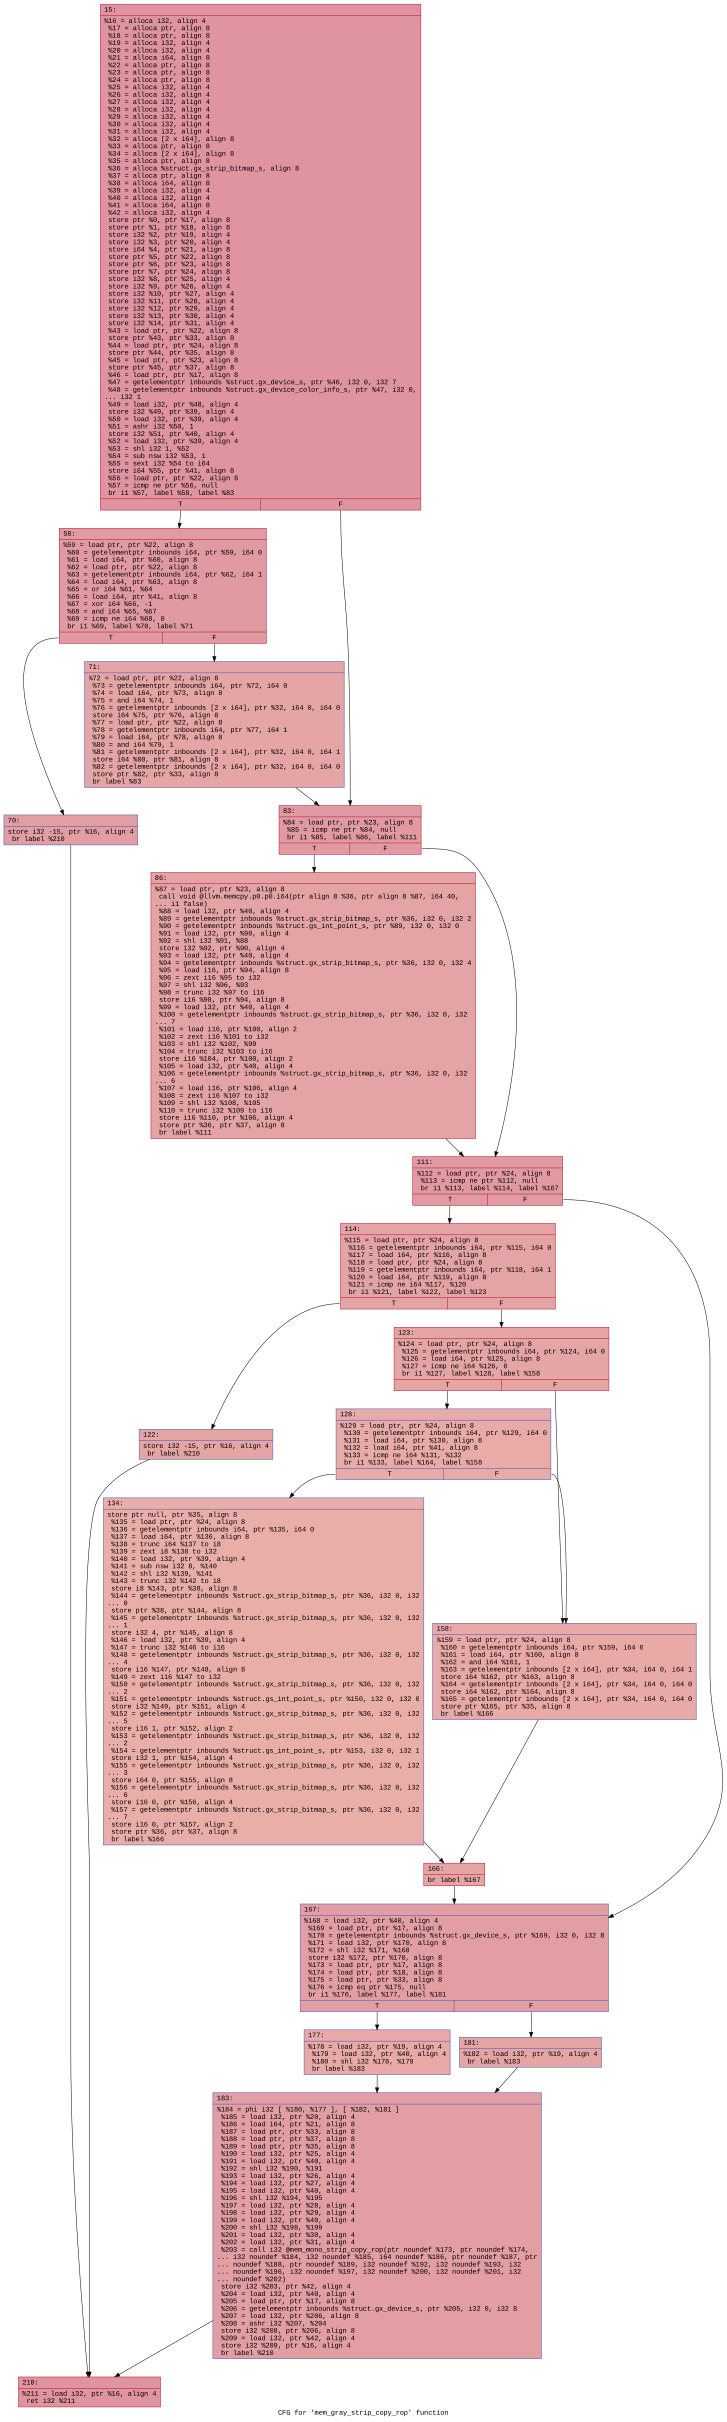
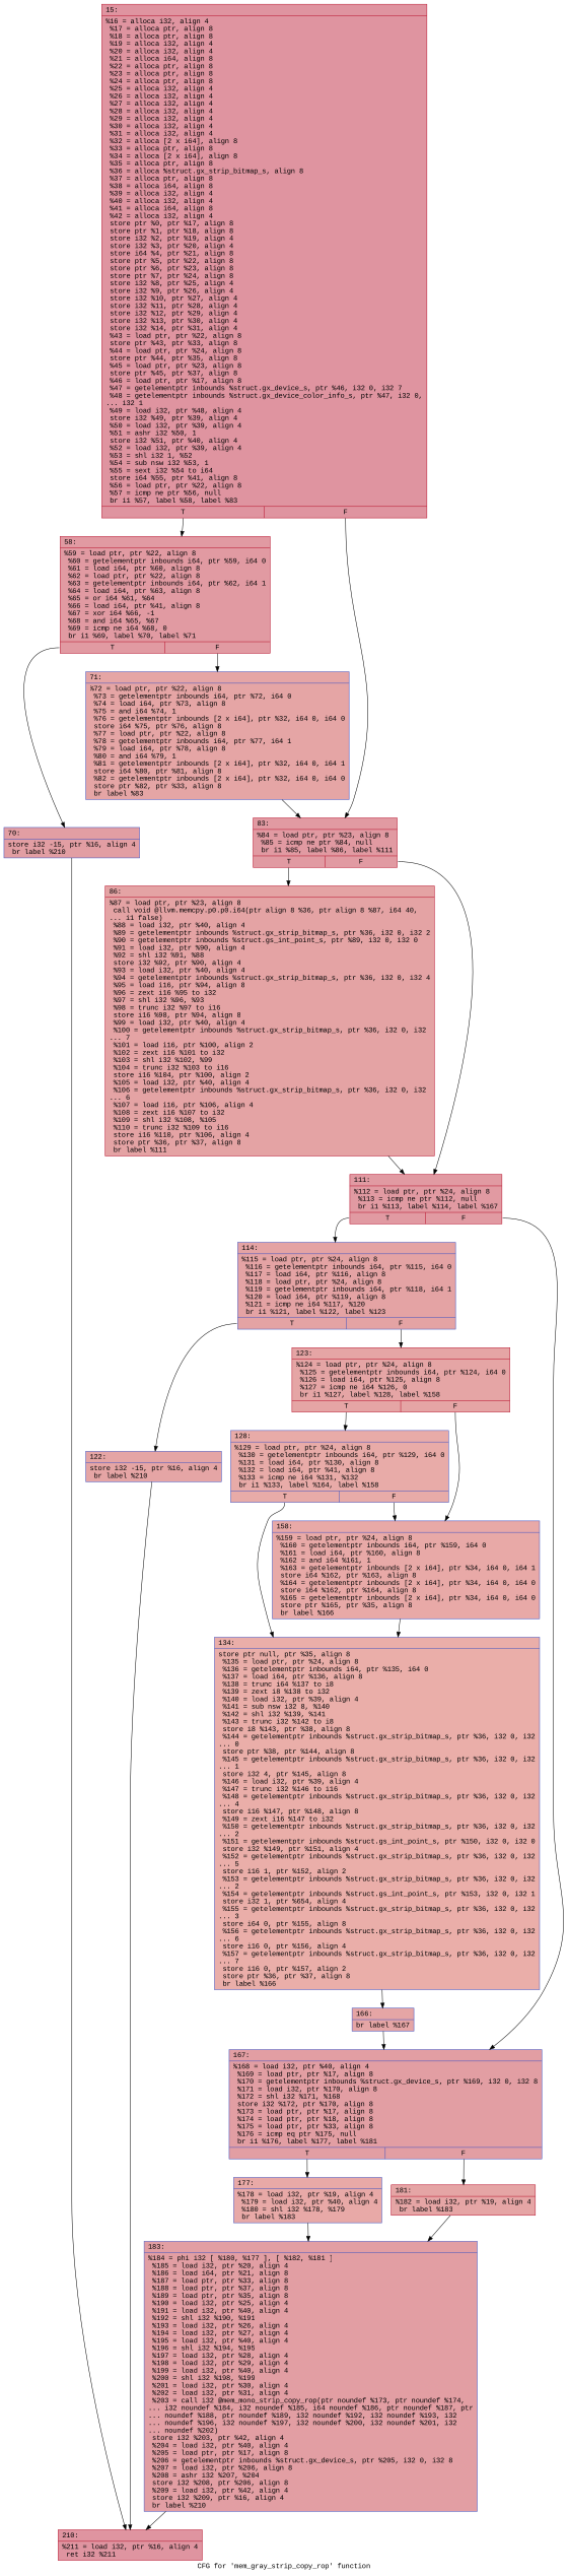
  digraph {
    fontname="Liberation Mono"
    label="CFG for 'mem_gray_strip_copy_rop' function"
    node [color="#3d50c3ff" fillcolor="#c5333470" fontname="Liberation Mono" shape=record style=filled]
    edge [fontname="Liberation Mono"]
    n1 [color="#b70d28ff" fillcolor="#b70d2870" label="{15:\l|  %16 = alloca i32, align 4\l  %17 = alloca ptr, align 8\l  %18 = alloca ptr, align 8\l  %19 = alloca i32, align 4\l  %20 = alloca i32, align 4\l  %21 = alloca i64, align 8\l  %22 = alloca ptr, align 8\l  %23 = alloca ptr, align 8\l  %24 = alloca ptr, align 8\l  %25 = alloca i32, align 4\l  %26 = alloca i32, align 4\l  %27 = alloca i32, align 4\l  %28 = alloca i32, align 4\l  %29 = alloca i32, align 4\l  %30 = alloca i32, align 4\l  %31 = alloca i32, align 4\l  %32 = alloca [2 x i64], align 8\l  %33 = alloca ptr, align 8\l  %34 = alloca [2 x i64], align 8\l  %35 = alloca ptr, align 8\l  %36 = alloca %struct.gx_strip_bitmap_s, align 8\l  %37 = alloca ptr, align 8\l  %38 = alloca i64, align 8\l  %39 = alloca i32, align 4\l  %40 = alloca i32, align 4\l  %41 = alloca i64, align 8\l  %42 = alloca i32, align 4\l  store ptr %0, ptr %17, align 8\l  store ptr %1, ptr %18, align 8\l  store i32 %2, ptr %19, align 4\l  store i32 %3, ptr %20, align 4\l  store i64 %4, ptr %21, align 8\l  store ptr %5, ptr %22, align 8\l  store ptr %6, ptr %23, align 8\l  store ptr %7, ptr %24, align 8\l  store i32 %8, ptr %25, align 4\l  store i32 %9, ptr %26, align 4\l  store i32 %10, ptr %27, align 4\l  store i32 %11, ptr %28, align 4\l  store i32 %12, ptr %29, align 4\l  store i32 %13, ptr %30, align 4\l  store i32 %14, ptr %31, align 4\l  %43 = load ptr, ptr %22, align 8\l  store ptr %43, ptr %33, align 8\l  %44 = load ptr, ptr %24, align 8\l  store ptr %44, ptr %35, align 8\l  %45 = load ptr, ptr %23, align 8\l  store ptr %45, ptr %37, align 8\l  %46 = load ptr, ptr %17, align 8\l  %47 = getelementptr inbounds %struct.gx_device_s, ptr %46, i32 0, i32 7\l  %48 = getelementptr inbounds %struct.gx_device_color_info_s, ptr %47, i32 0,\l... i32 1\l  %49 = load i32, ptr %48, align 4\l  store i32 %49, ptr %39, align 4\l  %50 = load i32, ptr %39, align 4\l  %51 = ashr i32 %50, 1\l  store i32 %51, ptr %40, align 4\l  %52 = load i32, ptr %39, align 4\l  %53 = shl i32 1, %52\l  %54 = sub nsw i32 %53, 1\l  %55 = sext i32 %54 to i64\l  store i64 %55, ptr %41, align 8\l  %56 = load ptr, ptr %22, align 8\l  %57 = icmp ne ptr %56, null\l  br i1 %57, label %58, label %83\l|{<s0>T|<s1>F}}"]
    n2 [color="#b70d28ff" fillcolor="#bb1b2c70" label="{58:\l|  %59 = load ptr, ptr %22, align 8\l  %60 = getelementptr inbounds i64, ptr %59, i64 0\l  %61 = load i64, ptr %60, align 8\l  %62 = load ptr, ptr %22, align 8\l  %63 = getelementptr inbounds i64, ptr %62, i64 1\l  %64 = load i64, ptr %63, align 8\l  %65 = or i64 %61, %64\l  %66 = load i64, ptr %41, align 8\l  %67 = xor i64 %66, -1\l  %68 = and i64 %65, %67\l  %69 = icmp ne i64 %68, 0\l  br i1 %69, label %70, label %71\l|{<s0>T|<s1>F}}"]
    n3 [color="#b70d28ff" fillcolor="#bb1b2c70" label="{83:\l|  %84 = load ptr, ptr %23, align 8\l  %85 = icmp ne ptr %84, null\l  br i1 %85, label %86, label %111\l|{<s0>T|<s1>F}}"]
    n4 [fillcolor="#be242e70" label="{70:\l|  store i32 -15, ptr %16, align 4\l  br label %210\l}"]
    n5 [label="{71:\l|  %72 = load ptr, ptr %22, align 8\l  %73 = getelementptr inbounds i64, ptr %72, i64 0\l  %74 = load i64, ptr %73, align 8\l  %75 = and i64 %74, 1\l  %76 = getelementptr inbounds [2 x i64], ptr %32, i64 0, i64 0\l  store i64 %75, ptr %76, align 8\l  %77 = load ptr, ptr %22, align 8\l  %78 = getelementptr inbounds i64, ptr %77, i64 1\l  %79 = load i64, ptr %78, align 8\l  %80 = and i64 %79, 1\l  %81 = getelementptr inbounds [2 x i64], ptr %32, i64 0, i64 1\l  store i64 %80, ptr %81, align 8\l  %82 = getelementptr inbounds [2 x i64], ptr %32, i64 0, i64 0\l  store ptr %82, ptr %33, align 8\l  br label %83\l}"]
    n6 [color="#b70d28ff" fillcolor="#c32e3170" label="{86:\l|  %87 = load ptr, ptr %23, align 8\l  call void @llvm.memcpy.p0.p0.i64(ptr align 8 %36, ptr align 8 %87, i64 40,\l... i1 false)\l  %88 = load i32, ptr %40, align 4\l  %89 = getelementptr inbounds %struct.gx_strip_bitmap_s, ptr %36, i32 0, i32 2\l  %90 = getelementptr inbounds %struct.gs_int_point_s, ptr %89, i32 0, i32 0\l  %91 = load i32, ptr %90, align 4\l  %92 = shl i32 %91, %88\l  store i32 %92, ptr %90, align 4\l  %93 = load i32, ptr %40, align 4\l  %94 = getelementptr inbounds %struct.gx_strip_bitmap_s, ptr %36, i32 0, i32 4\l  %95 = load i16, ptr %94, align 8\l  %96 = zext i16 %95 to i32\l  %97 = shl i32 %96, %93\l  %98 = trunc i32 %97 to i16\l  store i16 %98, ptr %94, align 8\l  %99 = load i32, ptr %40, align 4\l  %100 = getelementptr inbounds %struct.gx_strip_bitmap_s, ptr %36, i32 0, i32\l... 7\l  %101 = load i16, ptr %100, align 2\l  %102 = zext i16 %101 to i32\l  %103 = shl i32 %102, %99\l  %104 = trunc i32 %103 to i16\l  store i16 %104, ptr %100, align 2\l  %105 = load i32, ptr %40, align 4\l  %106 = getelementptr inbounds %struct.gx_strip_bitmap_s, ptr %36, i32 0, i32\l... 6\l  %107 = load i16, ptr %106, align 4\l  %108 = zext i16 %107 to i32\l  %109 = shl i32 %108, %105\l  %110 = trunc i32 %109 to i16\l  store i16 %110, ptr %106, align 4\l  store ptr %36, ptr %37, align 8\l  br label %111\l}"]
    n7 [color="#b70d28ff" fillcolor="#bb1b2c70" label="{111:\l|  %112 = load ptr, ptr %24, align 8\l  %113 = icmp ne ptr %112, null\l  br i1 %113, label %114, label %167\l|{<s0>T|<s1>F}}"]
    n8 [color="#b70d28ff" fillcolor="#b70d2870" label="{210:\l|  %211 = load i32, ptr %16, align 4\l  ret i32 %211\l}"]
-   n9 [color="#b70d28ff" fillcolor="#c32e3170" label="{114:\l|  %115 = load ptr, ptr %24, align 8\l  %116 = getelementptr inbounds i64, ptr %115, i64 0\l  %117 = load i64, ptr %116, align 8\l  %118 = load ptr, ptr %24, align 8\l  %119 = getelementptr inbounds i64, ptr %118, i64 1\l  %120 = load i64, ptr %119, align 8\l  %121 = icmp ne i64 %117, %120\l  br i1 %121, label %122, label %123\l|{<s0>T|<s1>F}}"]
+   n9 [fillcolor="#c32e3170" label="{114:\l|  %115 = load ptr, ptr %24, align 8\l  %116 = getelementptr inbounds i64, ptr %115, i64 0\l  %117 = load i64, ptr %116, align 8\l  %118 = load ptr, ptr %24, align 8\l  %119 = getelementptr inbounds i64, ptr %118, i64 1\l  %120 = load i64, ptr %119, align 8\l  %121 = icmp ne i64 %117, %120\l  br i1 %121, label %122, label %123\l|{<s0>T|<s1>F}}"]
    n10 [fillcolor="#be242e70" label="{167:\l|  %168 = load i32, ptr %40, align 4\l  %169 = load ptr, ptr %17, align 8\l  %170 = getelementptr inbounds %struct.gx_device_s, ptr %169, i32 0, i32 8\l  %171 = load i32, ptr %170, align 8\l  %172 = shl i32 %171, %168\l  store i32 %172, ptr %170, align 8\l  %173 = load ptr, ptr %17, align 8\l  %174 = load ptr, ptr %18, align 8\l  %175 = load ptr, ptr %33, align 8\l  %176 = icmp eq ptr %175, null\l  br i1 %176, label %177, label %181\l|{<s0>T|<s1>F}}"]
    n11 [label="{122:\l|  store i32 -15, ptr %16, align 4\l  br label %210\l}"]
    n12 [color="#b70d28ff" label="{123:\l|  %124 = load ptr, ptr %24, align 8\l  %125 = getelementptr inbounds i64, ptr %124, i64 0\l  %126 = load i64, ptr %125, align 8\l  %127 = icmp ne i64 %126, 0\l  br i1 %127, label %128, label %158\l|{<s0>T|<s1>F}}"]
    n13 [fillcolor="#ca3b3770" label="{177:\l|  %178 = load i32, ptr %19, align 4\l  %179 = load i32, ptr %40, align 4\l  %180 = shl i32 %178, %179\l  br label %183\l}"]
-   n14 [label="{181:\l|  %182 = load i32, ptr %19, align 4\l  br label %183\l}"]
+   n14 [color="#b70d28ff" label="{181:\l|  %182 = load i32, ptr %19, align 4\l  br label %183\l}"]
    n15 [fillcolor="#cc403a70" label="{128:\l|  %129 = load ptr, ptr %24, align 8\l  %130 = getelementptr inbounds i64, ptr %129, i64 0\l  %131 = load i64, ptr %130, align 8\l  %132 = load i64, ptr %41, align 8\l  %133 = icmp ne i64 %131, %132\l  br i1 %133, label %164, label %158\l|{<s0>T|<s1>F}}"]
    n16 [fillcolor="#ca3b3770" label="{158:\l|  %159 = load ptr, ptr %24, align 8\l  %160 = getelementptr inbounds i64, ptr %159, i64 0\l  %161 = load i64, ptr %160, align 8\l  %162 = and i64 %161, 1\l  %163 = getelementptr inbounds [2 x i64], ptr %34, i64 0, i64 1\l  store i64 %162, ptr %163, align 8\l  %164 = getelementptr inbounds [2 x i64], ptr %34, i64 0, i64 0\l  store i64 %162, ptr %164, align 8\l  %165 = getelementptr inbounds [2 x i64], ptr %34, i64 0, i64 0\l  store ptr %165, ptr %35, align 8\l  br label %166\l}"]
    n17 [fillcolor="#be242e70" label="{183:\l|  %184 = phi i32 [ %180, %177 ], [ %182, %181 ]\l  %185 = load i32, ptr %20, align 4\l  %186 = load i64, ptr %21, align 8\l  %187 = load ptr, ptr %33, align 8\l  %188 = load ptr, ptr %37, align 8\l  %189 = load ptr, ptr %35, align 8\l  %190 = load i32, ptr %25, align 4\l  %191 = load i32, ptr %40, align 4\l  %192 = shl i32 %190, %191\l  %193 = load i32, ptr %26, align 4\l  %194 = load i32, ptr %27, align 4\l  %195 = load i32, ptr %40, align 4\l  %196 = shl i32 %194, %195\l  %197 = load i32, ptr %28, align 4\l  %198 = load i32, ptr %29, align 4\l  %199 = load i32, ptr %40, align 4\l  %200 = shl i32 %198, %199\l  %201 = load i32, ptr %30, align 4\l  %202 = load i32, ptr %31, align 4\l  %203 = call i32 @mem_mono_strip_copy_rop(ptr noundef %173, ptr noundef %174,\l... i32 noundef %184, i32 noundef %185, i64 noundef %186, ptr noundef %187, ptr\l... noundef %188, ptr noundef %189, i32 noundef %192, i32 noundef %193, i32\l... noundef %196, i32 noundef %197, i32 noundef %200, i32 noundef %201, i32\l... noundef %202)\l  store i32 %203, ptr %42, align 4\l  %204 = load i32, ptr %40, align 4\l  %205 = load ptr, ptr %17, align 8\l  %206 = getelementptr inbounds %struct.gx_device_s, ptr %205, i32 0, i32 8\l  %207 = load i32, ptr %206, align 8\l  %208 = ashr i32 %207, %204\l  store i32 %208, ptr %206, align 8\l  %209 = load i32, ptr %42, align 4\l  store i32 %209, ptr %16, align 4\l  br label %210\l}"]
-   n18 [fillcolor="#d0473d70" label="{134:\l|  store ptr null, ptr %35, align 8\l  %135 = load ptr, ptr %24, align 8\l  %136 = getelementptr inbounds i64, ptr %135, i64 0\l  %137 = load i64, ptr %136, align 8\l  %138 = trunc i64 %137 to i8\l  %139 = zext i8 %138 to i32\l  %140 = load i32, ptr %39, align 4\l  %141 = sub nsw i32 8, %140\l  %142 = shl i32 %139, %141\l  %143 = trunc i32 %142 to i8\l  store i8 %143, ptr %38, align 8\l  %144 = getelementptr inbounds %struct.gx_strip_bitmap_s, ptr %36, i32 0, i32\l... 0\l  store ptr %38, ptr %144, align 8\l  %145 = getelementptr inbounds %struct.gx_strip_bitmap_s, ptr %36, i32 0, i32\l... 1\l  store i32 4, ptr %145, align 8\l  %146 = load i32, ptr %39, align 4\l  %147 = trunc i32 %146 to i16\l  %148 = getelementptr inbounds %struct.gx_strip_bitmap_s, ptr %36, i32 0, i32\l... 4\l  store i16 %147, ptr %148, align 8\l  %149 = zext i16 %147 to i32\l  %150 = getelementptr inbounds %struct.gx_strip_bitmap_s, ptr %36, i32 0, i32\l... 2\l  %151 = getelementptr inbounds %struct.gs_int_point_s, ptr %150, i32 0, i32 0\l  store i32 %149, ptr %151, align 4\l  %152 = getelementptr inbounds %struct.gx_strip_bitmap_s, ptr %36, i32 0, i32\l... 5\l  store i16 1, ptr %152, align 2\l  %153 = getelementptr inbounds %struct.gx_strip_bitmap_s, ptr %36, i32 0, i32\l... 2\l  %154 = getelementptr inbounds %struct.gs_int_point_s, ptr %153, i32 0, i32 1\l  store i32 1, ptr %154, align 4\l  %155 = getelementptr inbounds %struct.gx_strip_bitmap_s, ptr %36, i32 0, i32\l... 3\l  store i64 0, ptr %155, align 8\l  %156 = getelementptr inbounds %struct.gx_strip_bitmap_s, ptr %36, i32 0, i32\l... 6\l  store i16 0, ptr %156, align 4\l  %157 = getelementptr inbounds %struct.gx_strip_bitmap_s, ptr %36, i32 0, i32\l... 7\l  store i16 0, ptr %157, align 2\l  store ptr %36, ptr %37, align 8\l  br label %166\l}"]
-   n19 [color="#b70d28ff" label="{166:\l|  br label %167\l}"]
+   n18 [fillcolor="#d0473d70" label="{134:\l|  store ptr null, ptr %35, align 8\l  %135 = load ptr, ptr %24, align 8\l  %136 = getelementptr inbounds i64, ptr %135, i64 0\l  %137 = load i64, ptr %136, align 8\l  %138 = trunc i64 %137 to i8\l  %139 = zext i8 %138 to i32\l  %140 = load i32, ptr %39, align 4\l  %141 = sub nsw i32 8, %140\l  %142 = shl i32 %139, %141\l  %143 = trunc i32 %142 to i8\l  store i8 %143, ptr %38, align 8\l  %144 = getelementptr inbounds %struct.gx_strip_bitmap_s, ptr %36, i32 0, i32\l... 0\l  store ptr %38, ptr %144, align 8\l  %145 = getelementptr inbounds %struct.gx_strip_bitmap_s, ptr %36, i32 0, i32\l... 1\l  store i32 4, ptr %145, align 8\l  %146 = load i32, ptr %39, align 4\l  %147 = trunc i32 %146 to i16\l  %148 = getelementptr inbounds %struct.gx_strip_bitmap_s, ptr %36, i32 0, i32\l... 4\l  store i16 %147, ptr %148, align 8\l  %149 = zext i16 %147 to i32\l  %150 = getelementptr inbounds %struct.gx_strip_bitmap_s, ptr %36, i32 0, i32\l... 2\l  %151 = getelementptr inbounds %struct.gs_int_point_s, ptr %150, i32 0, i32 0\l  store i32 %149, ptr %151, align 4\l  %152 = getelementptr inbounds %struct.gx_strip_bitmap_s, ptr %36, i32 0, i32\l... 5\l  store i16 1, ptr %152, align 2\l  %153 = getelementptr inbounds %struct.gx_strip_bitmap_s, ptr %36, i32 0, i32\l... 2\l  %154 = getelementptr inbounds %struct.gs_int_point_s, ptr %153, i32 0, i32 1\l  store i32 1, ptr %654, align 4\l  %155 = getelementptr inbounds %struct.gx_strip_bitmap_s, ptr %36, i32 0, i32\l... 3\l  store i64 0, ptr %155, align 8\l  %156 = getelementptr inbounds %struct.gx_strip_bitmap_s, ptr %36, i32 0, i32\l... 6\l  store i16 0, ptr %156, align 4\l  %157 = getelementptr inbounds %struct.gx_strip_bitmap_s, ptr %36, i32 0, i32\l... 7\l  store i16 0, ptr %157, align 2\l  store ptr %36, ptr %37, align 8\l  br label %166\l}"]
+   n19 [label="{166:\l|  br label %167\l}"]
    n1 -> n2 [tailport=s0]
    n1 -> n3 [tailport=s1]
    n2 -> n4 [tailport=s0]
    n2 -> n5 [tailport=s1]
    n3 -> n6 [tailport=s0]
    n3 -> n7 [tailport=s1]
    n4 -> n8
    n5 -> n3
    n6 -> n7
    n7 -> n9 [tailport=s0]
    n7 -> n10 [tailport=s1]
    n9 -> n11 [tailport=s0]
    n9 -> n12 [tailport=s1]
    n10 -> n13 [tailport=s0]
    n10 -> n14 [tailport=s1]
    n11 -> n8
    n12 -> n15 [tailport=s0]
    n12 -> n16 [tailport=s1]
    n13 -> n17
    n14 -> n17
    n15 -> n16 [tailport=s1]
    n15 -> n18 [tailport=s0]
-   n16 -> n19
+   n16 -> n18
    n17 -> n8
    n18 -> n19
    n19 -> n10
  }
